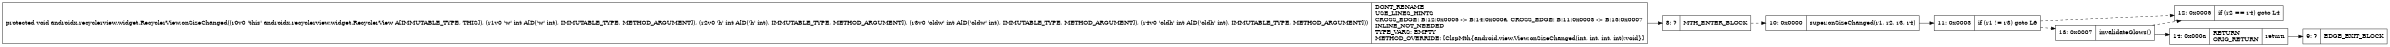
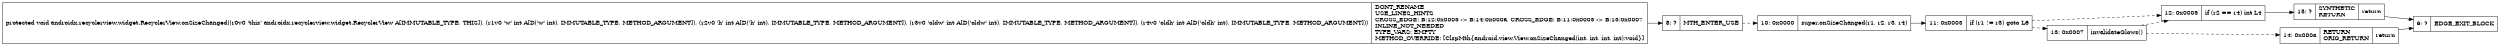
  digraph {
    rankdir=LR
    node [shape=record]
-   n1 [label="{8\:\ ?|MTH_ENTER_BLOCK\l}"]
+   n1 [label="{8\:\ ?|MTH_ENTER_USE\l}"]
    n2 [label="{10\:\ 0x0000|super.onSizeChanged(r1, r2, r3, r4)\l}"]
    n3 [label="{11\:\ 0x0003|if (r1 != r3) goto L6\l}"]
-   n4 [label="{12\:\ 0x0005|if (r2 == r4) goto L4\l}"]
+   n4 [label="{12\:\ 0x0005|if (r2 == r4) int L4\l}"]
    n5 [label="{13\:\ 0x0007|invalidateGlows()\l}"]
+   n6 [label="{15\:\ ?|SYNTHETIC\lRETURN\l|return\l}"]
    n7 [label="{14\:\ 0x000a|RETURN\lORIG_RETURN\l|return\l}"]
    n8 [label="{9\:\ ?|EDGE_EXIT_BLOCK\l}"]
    n9 [label="{protected void androidx.recyclerview.widget.RecyclerView.onSizeChanged((r0v0 'this' androidx.recyclerview.widget.RecyclerView A[IMMUTABLE_TYPE, THIS]), (r1v0 'w' int A[D('w' int), IMMUTABLE_TYPE, METHOD_ARGUMENT]), (r2v0 'h' int A[D('h' int), IMMUTABLE_TYPE, METHOD_ARGUMENT]), (r3v0 'oldw' int A[D('oldw' int), IMMUTABLE_TYPE, METHOD_ARGUMENT]), (r4v0 'oldh' int A[D('oldh' int), IMMUTABLE_TYPE, METHOD_ARGUMENT]))  | DONT_RENAME\lUSE_LINES_HINTS\lCROSS_EDGE: B:12:0x0005 \-\> B:14:0x000a, CROSS_EDGE: B:11:0x0003 \-\> B:13:0x0007\lINLINE_NOT_NEEDED\lTYPE_VARS: EMPTY\lMETHOD_OVERRIDE: [ClspMth\{android.view.View.onSizeChanged(int, int, int, int):void\}]\l}"]
    n1 -> n2 [style=dashed]
    n2 -> n3
    n3 -> n4 [style=dashed]
    n3 -> n5 [style=dashed]
+   n4 -> n6
    n5 -> n4 [style=dashed]
-   n5 -> n7
+   n5 -> n7 [style=dashed]
+   n6 -> n8
    n7 -> n8
    n9 -> n1
  }
